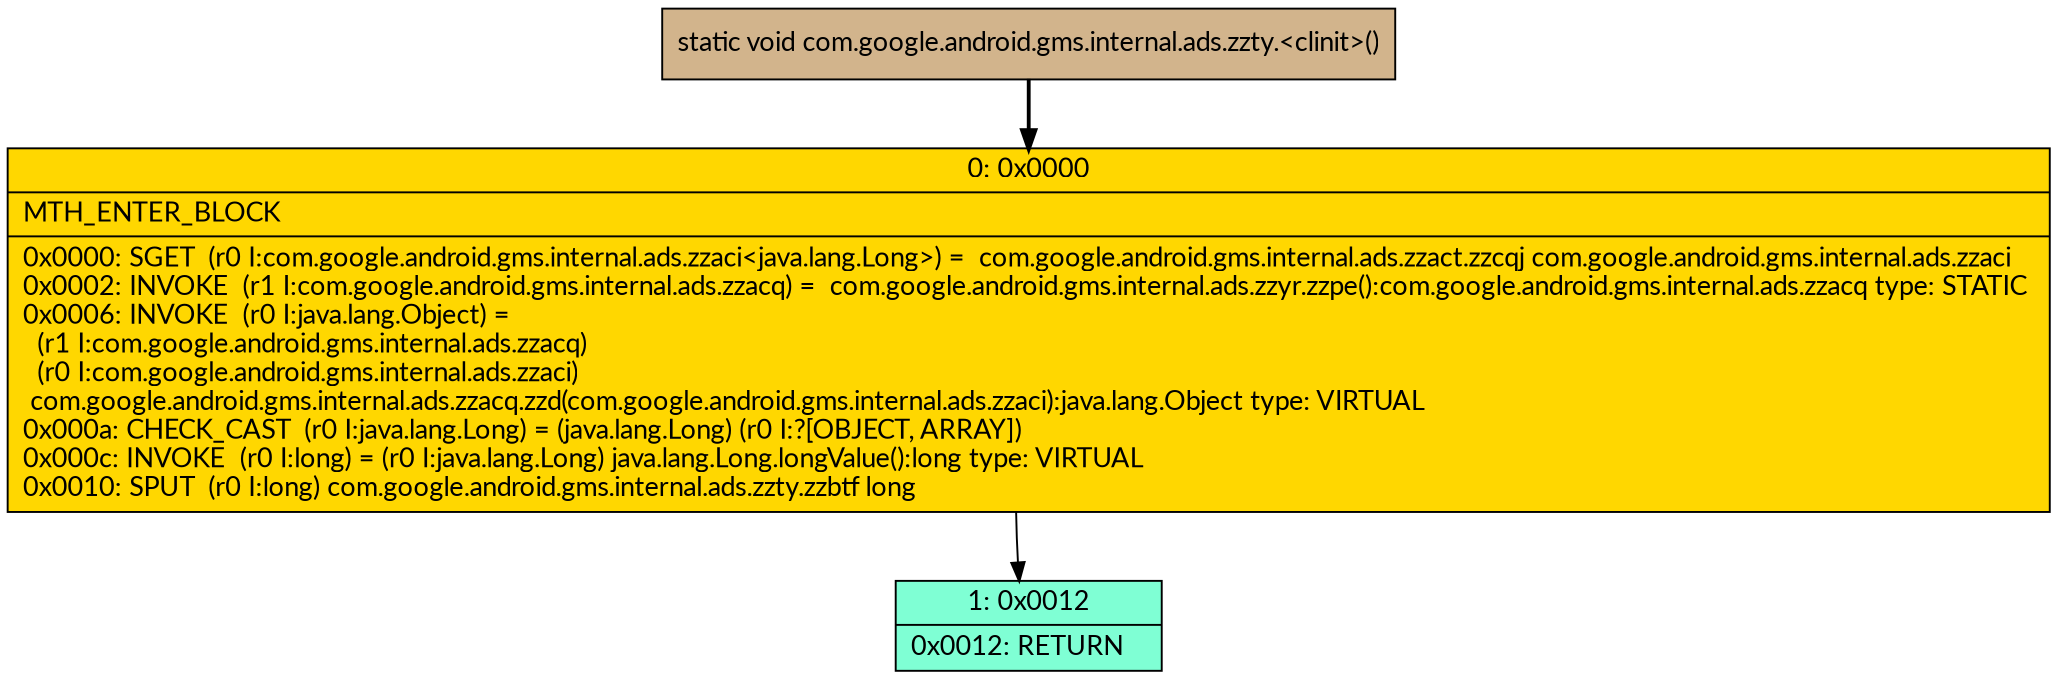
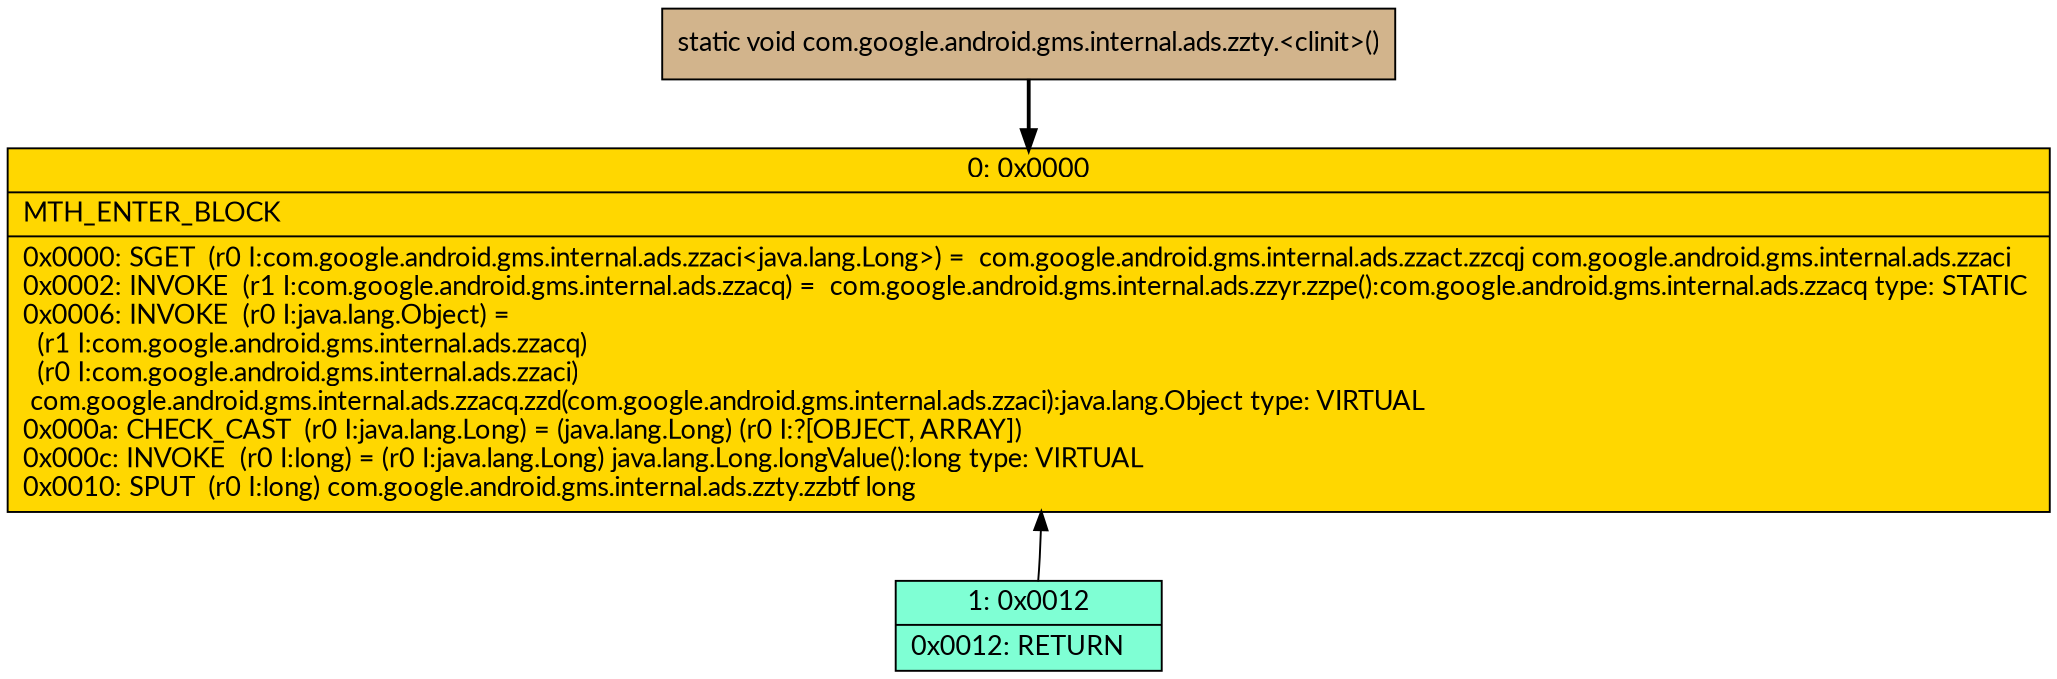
  digraph {
    fontname=Lato
    node [shape=record style=filled fontname=Lato]
    edge [fontname=Lato]
    n1 [label="{0\:\ 0x0000|MTH_ENTER_BLOCK\l|0x0000: SGET  (r0 I:com.google.android.gms.internal.ads.zzaci\<java.lang.Long\>) =  com.google.android.gms.internal.ads.zzact.zzcqj com.google.android.gms.internal.ads.zzaci \l0x0002: INVOKE  (r1 I:com.google.android.gms.internal.ads.zzacq) =  com.google.android.gms.internal.ads.zzyr.zzpe():com.google.android.gms.internal.ads.zzacq type: STATIC \l0x0006: INVOKE  (r0 I:java.lang.Object) = \l  (r1 I:com.google.android.gms.internal.ads.zzacq)\l  (r0 I:com.google.android.gms.internal.ads.zzaci)\l com.google.android.gms.internal.ads.zzacq.zzd(com.google.android.gms.internal.ads.zzaci):java.lang.Object type: VIRTUAL \l0x000a: CHECK_CAST  (r0 I:java.lang.Long) = (java.lang.Long) (r0 I:?[OBJECT, ARRAY]) \l0x000c: INVOKE  (r0 I:long) = (r0 I:java.lang.Long) java.lang.Long.longValue():long type: VIRTUAL \l0x0010: SPUT  (r0 I:long) com.google.android.gms.internal.ads.zzty.zzbtf long \l}" fillcolor=gold]
    n2 [label="{1\:\ 0x0012|0x0012: RETURN   \l}" fillcolor=aquamarine]
    n3 [label="{static void com.google.android.gms.internal.ads.zzty.\<clinit\>() }" fillcolor=tan]
-   n1 -> n2 [style=solid]
+   n2 -> n1 [style=solid]
    n3 -> n1 [style=bold]
  }
